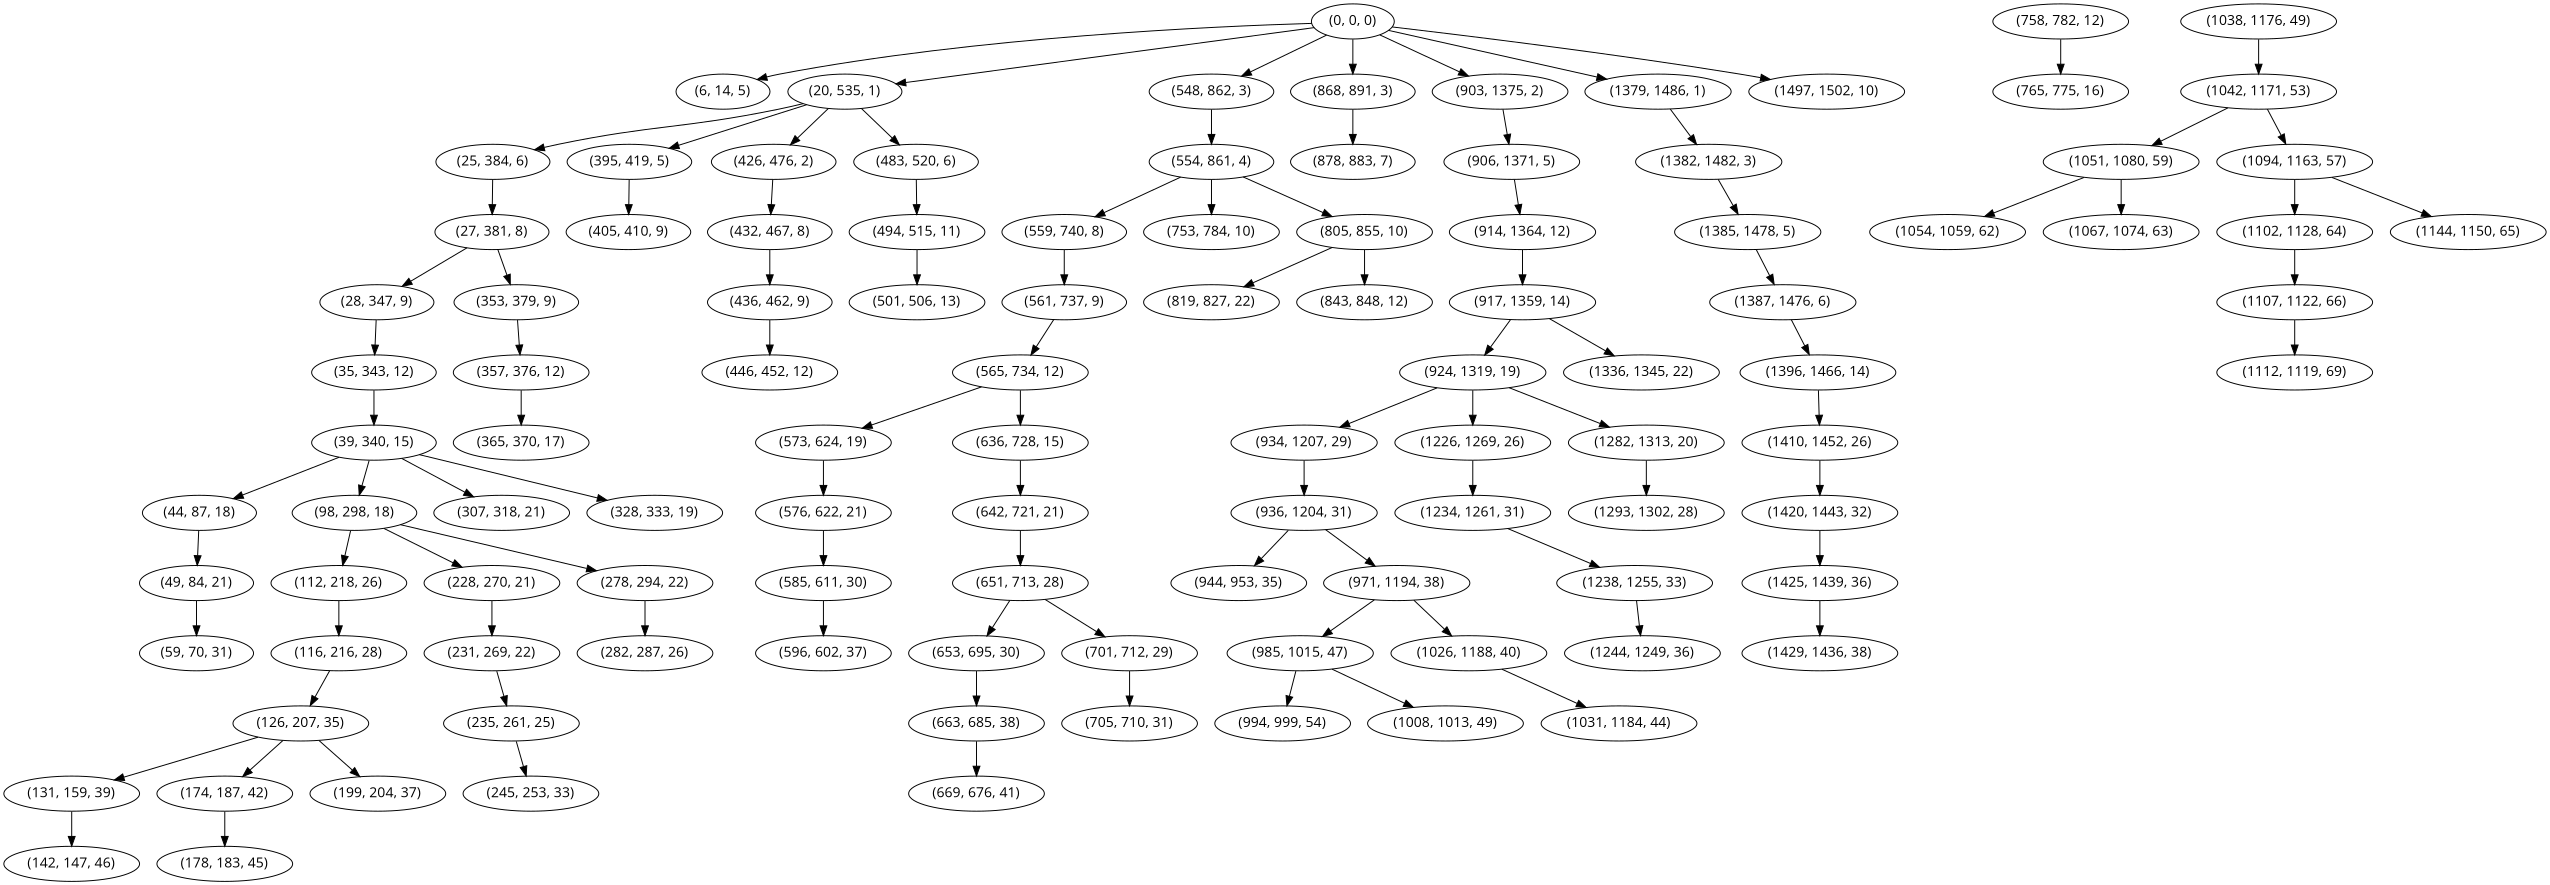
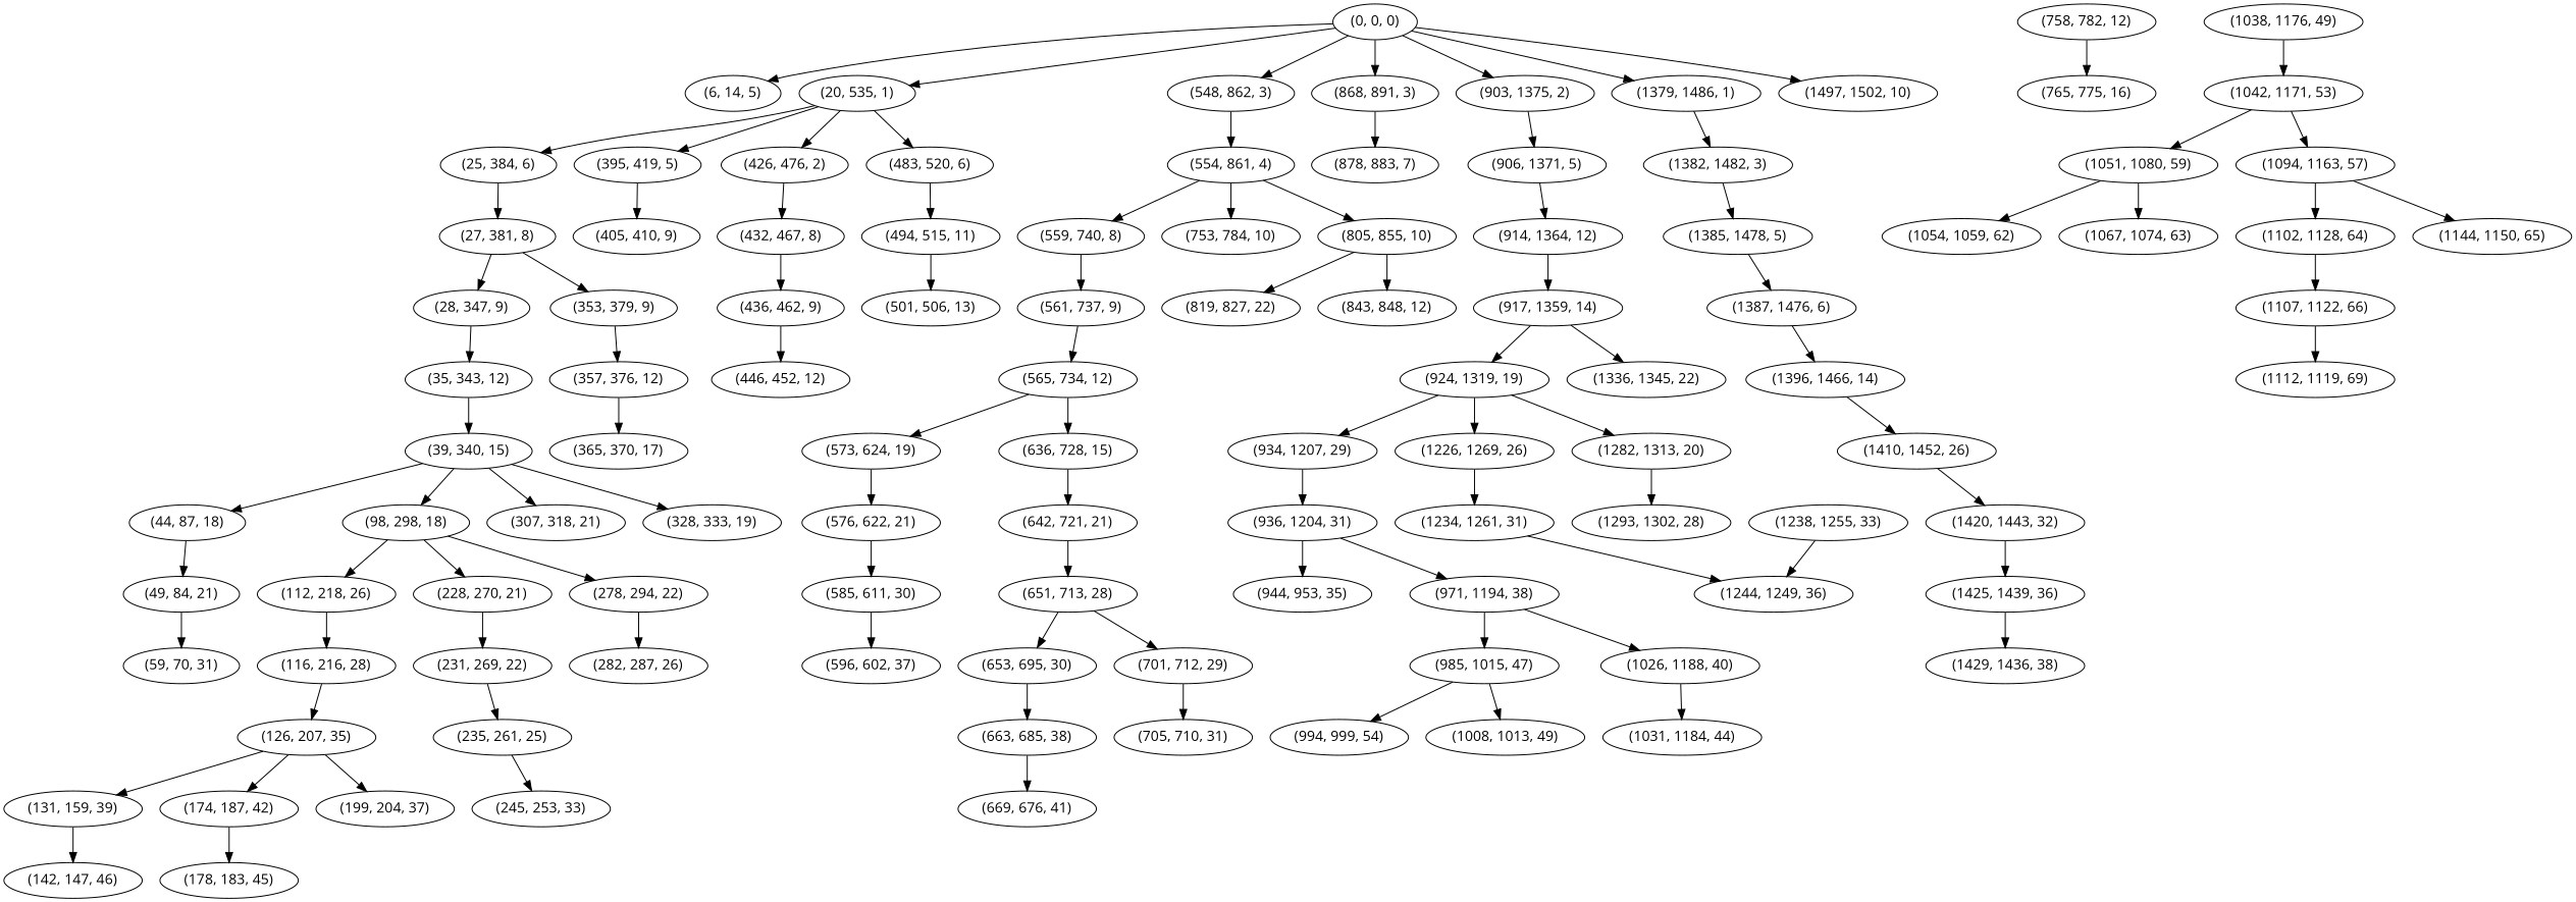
  digraph {
    fontname="Open Sans"
    node [fontname="Open Sans"]
    edge [fontname="Open Sans"]
    "(0, 0, 0)"
    "(6, 14, 5)"
    "(20, 535, 1)"
    "(548, 862, 3)"
    "(868, 891, 3)"
    "(903, 1375, 2)"
    "(1379, 1486, 1)"
    "(1497, 1502, 10)"
    "(25, 384, 6)"
    "(395, 419, 5)"
    "(426, 476, 2)"
    "(483, 520, 6)"
    "(554, 861, 4)"
    "(878, 883, 7)"
    "(906, 1371, 5)"
    "(1382, 1482, 3)"
    "(27, 381, 8)"
    "(405, 410, 9)"
    "(432, 467, 8)"
    "(494, 515, 11)"
    "(28, 347, 9)"
    "(353, 379, 9)"
    "(35, 343, 12)"
    "(357, 376, 12)"
    "(39, 340, 15)"
    "(44, 87, 18)"
    "(98, 298, 18)"
    "(307, 318, 21)"
    "(328, 333, 19)"
    "(49, 84, 21)"
    "(112, 218, 26)"
    "(228, 270, 21)"
    "(278, 294, 22)"
    "(59, 70, 31)"
    "(116, 216, 28)"
    "(231, 269, 22)"
    "(282, 287, 26)"
    "(126, 207, 35)"
    "(131, 159, 39)"
    "(174, 187, 42)"
    "(199, 204, 37)"
    "(142, 147, 46)"
    "(178, 183, 45)"
    "(235, 261, 25)"
    "(245, 253, 33)"
    "(365, 370, 17)"
    "(436, 462, 9)"
    "(446, 452, 12)"
    "(501, 506, 13)"
    "(559, 740, 8)"
    "(753, 784, 10)"
    "(805, 855, 10)"
    "(561, 737, 9)"
    "(819, 827, 22)"
    "(843, 848, 12)"
    "(565, 734, 12)"
    "(573, 624, 19)"
    "(636, 728, 15)"
    "(576, 622, 21)"
    "(642, 721, 21)"
    "(585, 611, 30)"
    "(596, 602, 37)"
    "(651, 713, 28)"
    "(653, 695, 30)"
    "(701, 712, 29)"
    "(663, 685, 38)"
    "(705, 710, 31)"
    "(669, 676, 41)"
    "(758, 782, 12)"
    "(765, 775, 16)"
    "(914, 1364, 12)"
    "(917, 1359, 14)"
    "(924, 1319, 19)"
    "(1336, 1345, 22)"
    "(934, 1207, 29)"
    "(1226, 1269, 26)"
    "(1282, 1313, 20)"
    "(936, 1204, 31)"
    "(1234, 1261, 31)"
    "(1293, 1302, 28)"
    "(944, 953, 35)"
    "(971, 1194, 38)"
    "(985, 1015, 47)"
    "(1026, 1188, 40)"
    "(994, 999, 54)"
    "(1008, 1013, 49)"
    "(1031, 1184, 44)"
    "(1038, 1176, 49)"
    "(1042, 1171, 53)"
    "(1051, 1080, 59)"
    "(1094, 1163, 57)"
    "(1054, 1059, 62)"
    "(1067, 1074, 63)"
    "(1102, 1128, 64)"
    "(1144, 1150, 65)"
    "(1107, 1122, 66)"
    "(1112, 1119, 69)"
    "(1238, 1255, 33)"
    "(1244, 1249, 36)"
    "(1385, 1478, 5)"
    "(1387, 1476, 6)"
    "(1396, 1466, 14)"
    "(1410, 1452, 26)"
    "(1420, 1443, 32)"
    "(1425, 1439, 36)"
    "(1429, 1436, 38)"
    "(0, 0, 0)" -> "(6, 14, 5)"
    "(0, 0, 0)" -> "(20, 535, 1)"
    "(0, 0, 0)" -> "(548, 862, 3)"
    "(0, 0, 0)" -> "(868, 891, 3)"
    "(0, 0, 0)" -> "(903, 1375, 2)"
    "(0, 0, 0)" -> "(1379, 1486, 1)"
    "(0, 0, 0)" -> "(1497, 1502, 10)"
    "(20, 535, 1)" -> "(25, 384, 6)"
    "(20, 535, 1)" -> "(395, 419, 5)"
    "(20, 535, 1)" -> "(426, 476, 2)"
    "(20, 535, 1)" -> "(483, 520, 6)"
    "(548, 862, 3)" -> "(554, 861, 4)"
    "(868, 891, 3)" -> "(878, 883, 7)"
    "(903, 1375, 2)" -> "(906, 1371, 5)"
    "(1379, 1486, 1)" -> "(1382, 1482, 3)"
    "(25, 384, 6)" -> "(27, 381, 8)"
    "(395, 419, 5)" -> "(405, 410, 9)"
    "(426, 476, 2)" -> "(432, 467, 8)"
    "(483, 520, 6)" -> "(494, 515, 11)"
    "(554, 861, 4)" -> "(559, 740, 8)"
    "(554, 861, 4)" -> "(753, 784, 10)"
    "(554, 861, 4)" -> "(805, 855, 10)"
    "(906, 1371, 5)" -> "(914, 1364, 12)"
    "(1382, 1482, 3)" -> "(1385, 1478, 5)"
    "(27, 381, 8)" -> "(28, 347, 9)"
    "(27, 381, 8)" -> "(353, 379, 9)"
    "(432, 467, 8)" -> "(436, 462, 9)"
    "(494, 515, 11)" -> "(501, 506, 13)"
    "(28, 347, 9)" -> "(35, 343, 12)"
    "(353, 379, 9)" -> "(357, 376, 12)"
    "(35, 343, 12)" -> "(39, 340, 15)"
    "(357, 376, 12)" -> "(365, 370, 17)"
    "(39, 340, 15)" -> "(44, 87, 18)"
    "(39, 340, 15)" -> "(98, 298, 18)"
    "(39, 340, 15)" -> "(307, 318, 21)"
    "(39, 340, 15)" -> "(328, 333, 19)"
    "(44, 87, 18)" -> "(49, 84, 21)"
    "(98, 298, 18)" -> "(112, 218, 26)"
    "(98, 298, 18)" -> "(228, 270, 21)"
    "(98, 298, 18)" -> "(278, 294, 22)"
    "(49, 84, 21)" -> "(59, 70, 31)"
    "(112, 218, 26)" -> "(116, 216, 28)"
    "(228, 270, 21)" -> "(231, 269, 22)"
    "(278, 294, 22)" -> "(282, 287, 26)"
    "(116, 216, 28)" -> "(126, 207, 35)"
    "(231, 269, 22)" -> "(235, 261, 25)"
    "(126, 207, 35)" -> "(131, 159, 39)"
    "(126, 207, 35)" -> "(174, 187, 42)"
    "(126, 207, 35)" -> "(199, 204, 37)"
    "(131, 159, 39)" -> "(142, 147, 46)"
    "(174, 187, 42)" -> "(178, 183, 45)"
    "(235, 261, 25)" -> "(245, 253, 33)"
    "(436, 462, 9)" -> "(446, 452, 12)"
    "(559, 740, 8)" -> "(561, 737, 9)"
    "(805, 855, 10)" -> "(819, 827, 22)"
    "(805, 855, 10)" -> "(843, 848, 12)"
    "(561, 737, 9)" -> "(565, 734, 12)"
    "(565, 734, 12)" -> "(573, 624, 19)"
    "(565, 734, 12)" -> "(636, 728, 15)"
    "(573, 624, 19)" -> "(576, 622, 21)"
    "(636, 728, 15)" -> "(642, 721, 21)"
    "(576, 622, 21)" -> "(585, 611, 30)"
    "(642, 721, 21)" -> "(651, 713, 28)"
    "(585, 611, 30)" -> "(596, 602, 37)"
    "(651, 713, 28)" -> "(653, 695, 30)"
    "(651, 713, 28)" -> "(701, 712, 29)"
    "(653, 695, 30)" -> "(663, 685, 38)"
    "(701, 712, 29)" -> "(705, 710, 31)"
    "(663, 685, 38)" -> "(669, 676, 41)"
    "(758, 782, 12)" -> "(765, 775, 16)"
    "(914, 1364, 12)" -> "(917, 1359, 14)"
    "(917, 1359, 14)" -> "(924, 1319, 19)"
    "(917, 1359, 14)" -> "(1336, 1345, 22)"
    "(924, 1319, 19)" -> "(934, 1207, 29)"
    "(924, 1319, 19)" -> "(1226, 1269, 26)"
    "(924, 1319, 19)" -> "(1282, 1313, 20)"
    "(934, 1207, 29)" -> "(936, 1204, 31)"
    "(1226, 1269, 26)" -> "(1234, 1261, 31)"
    "(1282, 1313, 20)" -> "(1293, 1302, 28)"
    "(936, 1204, 31)" -> "(944, 953, 35)"
    "(936, 1204, 31)" -> "(971, 1194, 38)"
-   "(1234, 1261, 31)" -> "(1238, 1255, 33)"
+   "(1234, 1261, 31)" -> "(1244, 1249, 36)"
    "(971, 1194, 38)" -> "(985, 1015, 47)"
    "(971, 1194, 38)" -> "(1026, 1188, 40)"
    "(985, 1015, 47)" -> "(994, 999, 54)"
    "(985, 1015, 47)" -> "(1008, 1013, 49)"
    "(1026, 1188, 40)" -> "(1031, 1184, 44)"
    "(1038, 1176, 49)" -> "(1042, 1171, 53)"
    "(1042, 1171, 53)" -> "(1051, 1080, 59)"
    "(1042, 1171, 53)" -> "(1094, 1163, 57)"
    "(1051, 1080, 59)" -> "(1054, 1059, 62)"
    "(1051, 1080, 59)" -> "(1067, 1074, 63)"
    "(1094, 1163, 57)" -> "(1102, 1128, 64)"
    "(1094, 1163, 57)" -> "(1144, 1150, 65)"
    "(1102, 1128, 64)" -> "(1107, 1122, 66)"
    "(1107, 1122, 66)" -> "(1112, 1119, 69)"
    "(1238, 1255, 33)" -> "(1244, 1249, 36)"
    "(1385, 1478, 5)" -> "(1387, 1476, 6)"
    "(1387, 1476, 6)" -> "(1396, 1466, 14)"
    "(1396, 1466, 14)" -> "(1410, 1452, 26)"
    "(1410, 1452, 26)" -> "(1420, 1443, 32)"
    "(1420, 1443, 32)" -> "(1425, 1439, 36)"
    "(1425, 1439, 36)" -> "(1429, 1436, 38)"
  }
